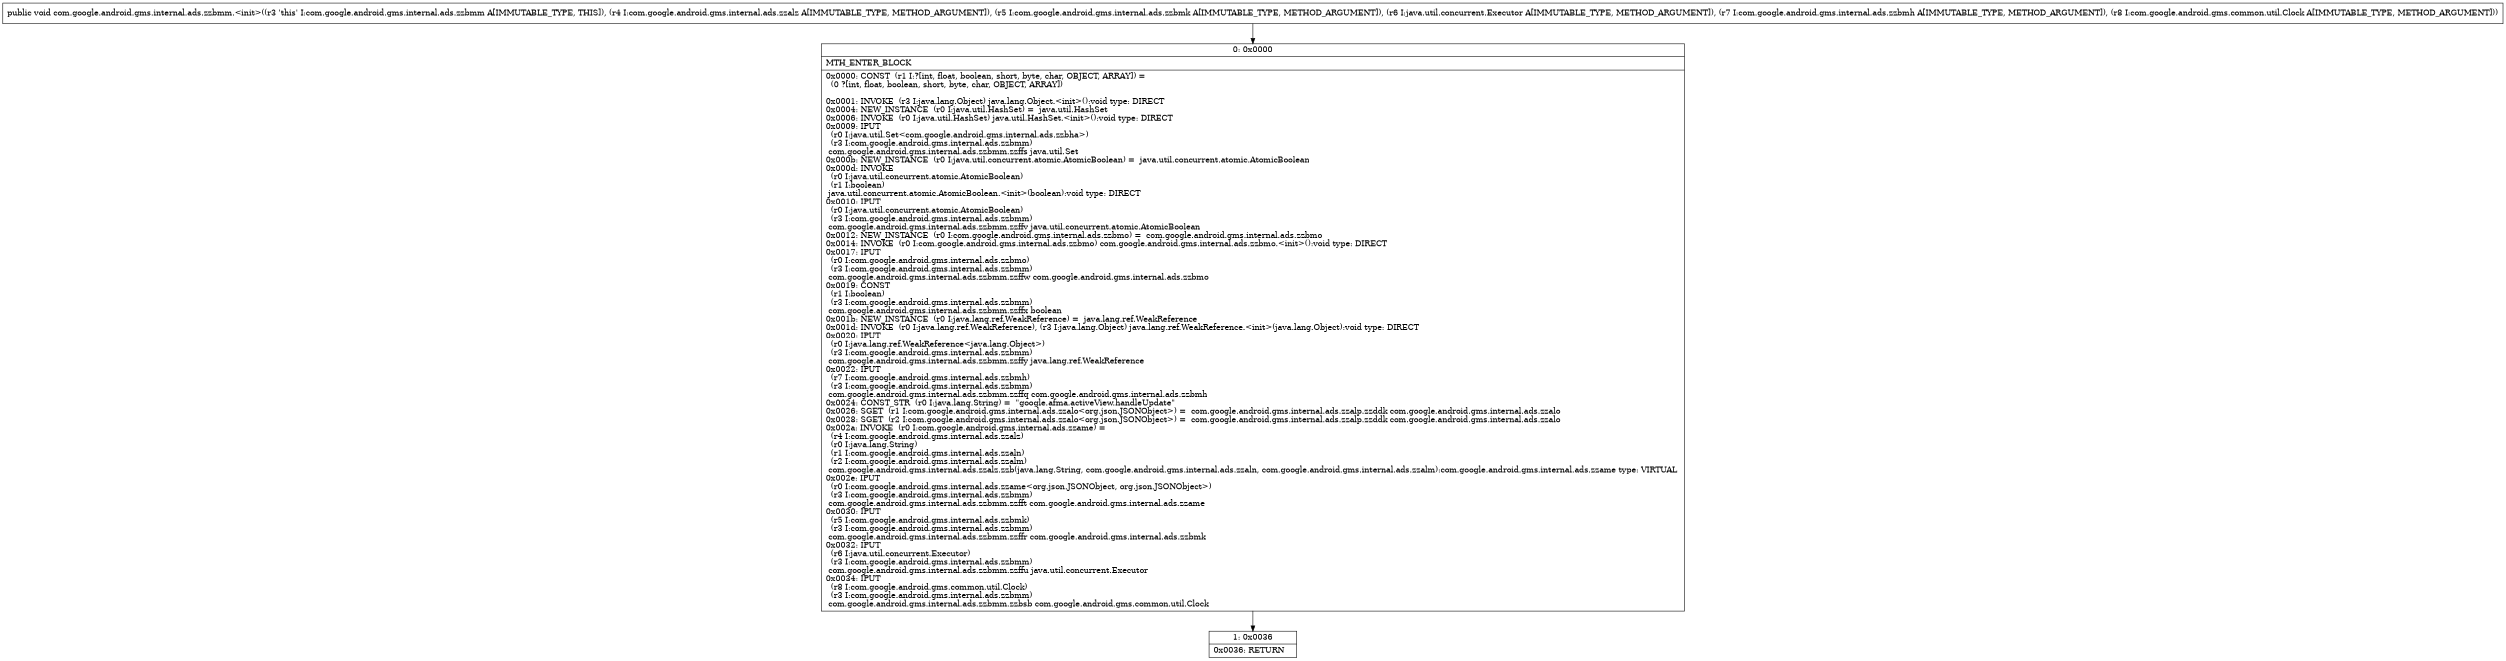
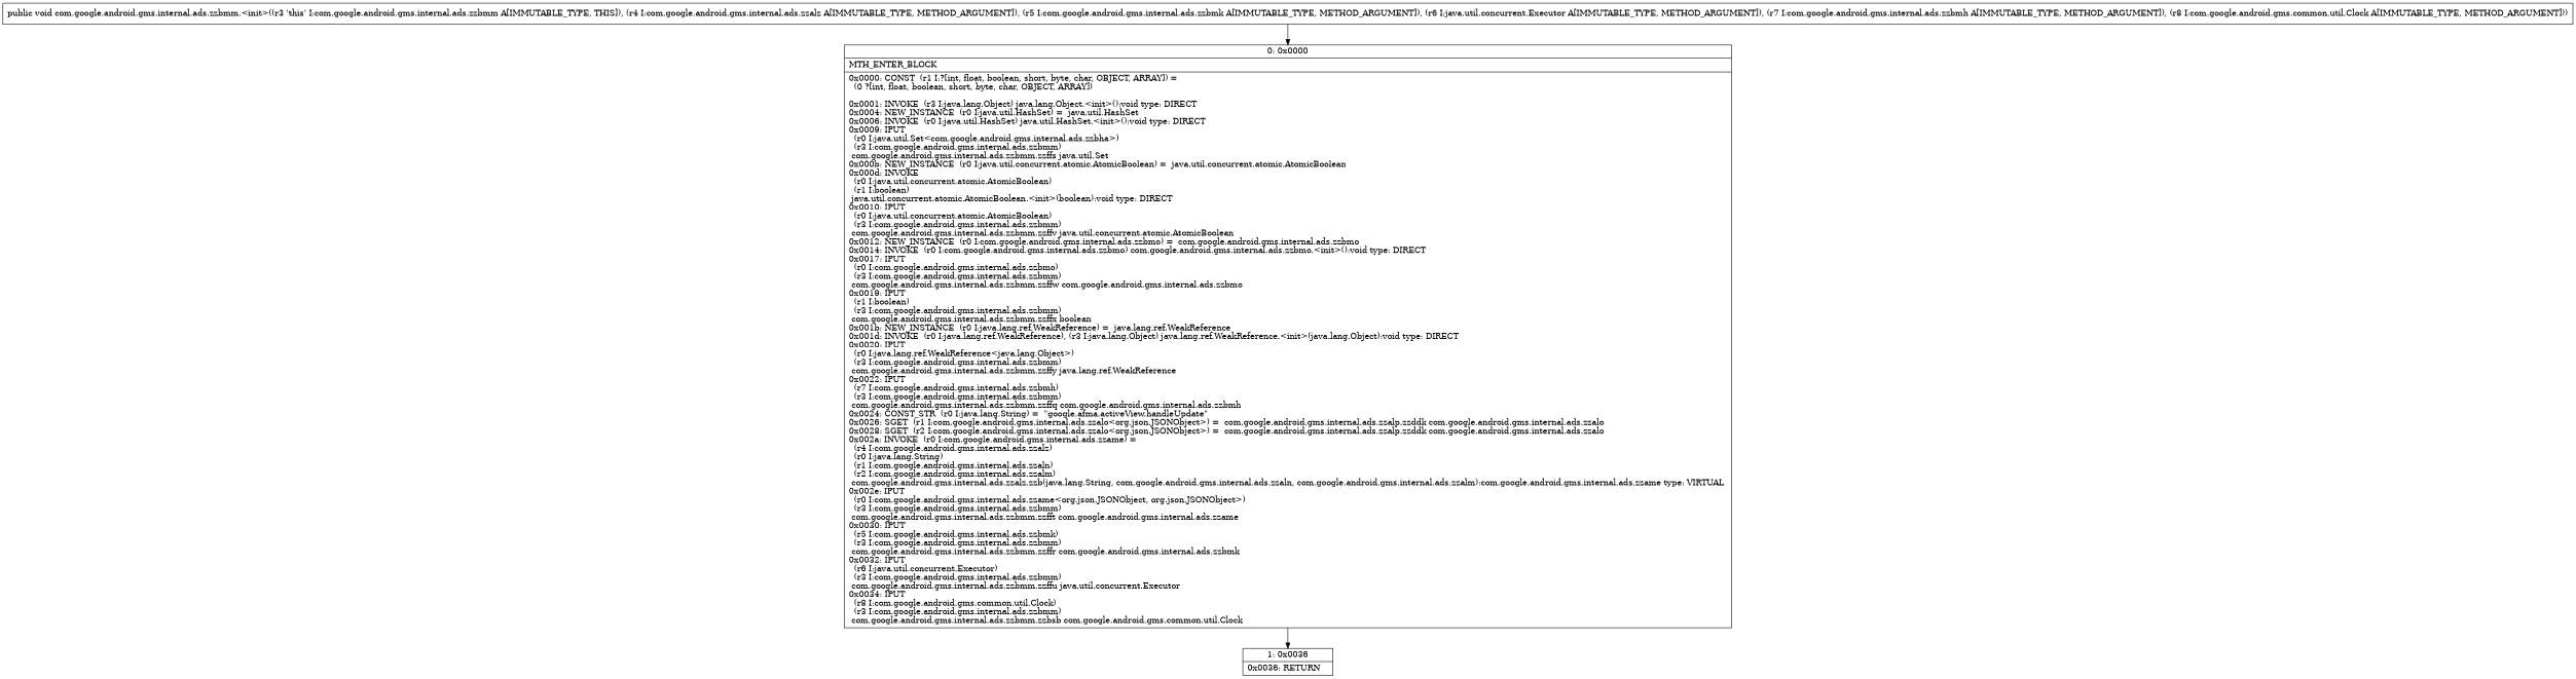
  digraph {
    node [shape=record]
-   n1 [label="{0\:\ 0x0000|MTH_ENTER_BLOCK\l|0x0000: CONST  (r1 I:?[int, float, boolean, short, byte, char, OBJECT, ARRAY]) = \l  (0 ?[int, float, boolean, short, byte, char, OBJECT, ARRAY])\l \l0x0001: INVOKE  (r3 I:java.lang.Object) java.lang.Object.\<init\>():void type: DIRECT \l0x0004: NEW_INSTANCE  (r0 I:java.util.HashSet) =  java.util.HashSet \l0x0006: INVOKE  (r0 I:java.util.HashSet) java.util.HashSet.\<init\>():void type: DIRECT \l0x0009: IPUT  \l  (r0 I:java.util.Set\<com.google.android.gms.internal.ads.zzbha\>)\l  (r3 I:com.google.android.gms.internal.ads.zzbmm)\l com.google.android.gms.internal.ads.zzbmm.zzffs java.util.Set \l0x000b: NEW_INSTANCE  (r0 I:java.util.concurrent.atomic.AtomicBoolean) =  java.util.concurrent.atomic.AtomicBoolean \l0x000d: INVOKE  \l  (r0 I:java.util.concurrent.atomic.AtomicBoolean)\l  (r1 I:boolean)\l java.util.concurrent.atomic.AtomicBoolean.\<init\>(boolean):void type: DIRECT \l0x0010: IPUT  \l  (r0 I:java.util.concurrent.atomic.AtomicBoolean)\l  (r3 I:com.google.android.gms.internal.ads.zzbmm)\l com.google.android.gms.internal.ads.zzbmm.zzffv java.util.concurrent.atomic.AtomicBoolean \l0x0012: NEW_INSTANCE  (r0 I:com.google.android.gms.internal.ads.zzbmo) =  com.google.android.gms.internal.ads.zzbmo \l0x0014: INVOKE  (r0 I:com.google.android.gms.internal.ads.zzbmo) com.google.android.gms.internal.ads.zzbmo.\<init\>():void type: DIRECT \l0x0017: IPUT  \l  (r0 I:com.google.android.gms.internal.ads.zzbmo)\l  (r3 I:com.google.android.gms.internal.ads.zzbmm)\l com.google.android.gms.internal.ads.zzbmm.zzffw com.google.android.gms.internal.ads.zzbmo \l0x0019: CONST  \l  (r1 I:boolean)\l  (r3 I:com.google.android.gms.internal.ads.zzbmm)\l com.google.android.gms.internal.ads.zzbmm.zzffx boolean \l0x001b: NEW_INSTANCE  (r0 I:java.lang.ref.WeakReference) =  java.lang.ref.WeakReference \l0x001d: INVOKE  (r0 I:java.lang.ref.WeakReference), (r3 I:java.lang.Object) java.lang.ref.WeakReference.\<init\>(java.lang.Object):void type: DIRECT \l0x0020: IPUT  \l  (r0 I:java.lang.ref.WeakReference\<java.lang.Object\>)\l  (r3 I:com.google.android.gms.internal.ads.zzbmm)\l com.google.android.gms.internal.ads.zzbmm.zzffy java.lang.ref.WeakReference \l0x0022: IPUT  \l  (r7 I:com.google.android.gms.internal.ads.zzbmh)\l  (r3 I:com.google.android.gms.internal.ads.zzbmm)\l com.google.android.gms.internal.ads.zzbmm.zzffq com.google.android.gms.internal.ads.zzbmh \l0x0024: CONST_STR  (r0 I:java.lang.String) =  \"google.afma.activeView.handleUpdate\" \l0x0026: SGET  (r1 I:com.google.android.gms.internal.ads.zzalo\<org.json.JSONObject\>) =  com.google.android.gms.internal.ads.zzalp.zzddk com.google.android.gms.internal.ads.zzalo \l0x0028: SGET  (r2 I:com.google.android.gms.internal.ads.zzalo\<org.json.JSONObject\>) =  com.google.android.gms.internal.ads.zzalp.zzddk com.google.android.gms.internal.ads.zzalo \l0x002a: INVOKE  (r0 I:com.google.android.gms.internal.ads.zzame) = \l  (r4 I:com.google.android.gms.internal.ads.zzalz)\l  (r0 I:java.lang.String)\l  (r1 I:com.google.android.gms.internal.ads.zzaln)\l  (r2 I:com.google.android.gms.internal.ads.zzalm)\l com.google.android.gms.internal.ads.zzalz.zzb(java.lang.String, com.google.android.gms.internal.ads.zzaln, com.google.android.gms.internal.ads.zzalm):com.google.android.gms.internal.ads.zzame type: VIRTUAL \l0x002e: IPUT  \l  (r0 I:com.google.android.gms.internal.ads.zzame\<org.json.JSONObject, org.json.JSONObject\>)\l  (r3 I:com.google.android.gms.internal.ads.zzbmm)\l com.google.android.gms.internal.ads.zzbmm.zzfft com.google.android.gms.internal.ads.zzame \l0x0030: IPUT  \l  (r5 I:com.google.android.gms.internal.ads.zzbmk)\l  (r3 I:com.google.android.gms.internal.ads.zzbmm)\l com.google.android.gms.internal.ads.zzbmm.zzffr com.google.android.gms.internal.ads.zzbmk \l0x0032: IPUT  \l  (r6 I:java.util.concurrent.Executor)\l  (r3 I:com.google.android.gms.internal.ads.zzbmm)\l com.google.android.gms.internal.ads.zzbmm.zzffu java.util.concurrent.Executor \l0x0034: IPUT  \l  (r8 I:com.google.android.gms.common.util.Clock)\l  (r3 I:com.google.android.gms.internal.ads.zzbmm)\l com.google.android.gms.internal.ads.zzbmm.zzbsb com.google.android.gms.common.util.Clock \l}"]
+   n1 [label="{0\:\ 0x0000|MTH_ENTER_BLOCK\l|0x0000: CONST  (r1 I:?[int, float, boolean, short, byte, char, OBJECT, ARRAY]) = \l  (0 ?[int, float, boolean, short, byte, char, OBJECT, ARRAY])\l \l0x0001: INVOKE  (r3 I:java.lang.Object) java.lang.Object.\<init\>():void type: DIRECT \l0x0004: NEW_INSTANCE  (r0 I:java.util.HashSet) =  java.util.HashSet \l0x0006: INVOKE  (r0 I:java.util.HashSet) java.util.HashSet.\<init\>():void type: DIRECT \l0x0009: IPUT  \l  (r0 I:java.util.Set\<com.google.android.gms.internal.ads.zzbha\>)\l  (r3 I:com.google.android.gms.internal.ads.zzbmm)\l com.google.android.gms.internal.ads.zzbmm.zzffs java.util.Set \l0x000b: NEW_INSTANCE  (r0 I:java.util.concurrent.atomic.AtomicBoolean) =  java.util.concurrent.atomic.AtomicBoolean \l0x000d: INVOKE  \l  (r0 I:java.util.concurrent.atomic.AtomicBoolean)\l  (r1 I:boolean)\l java.util.concurrent.atomic.AtomicBoolean.\<init\>(boolean):void type: DIRECT \l0x0010: IPUT  \l  (r0 I:java.util.concurrent.atomic.AtomicBoolean)\l  (r3 I:com.google.android.gms.internal.ads.zzbmm)\l com.google.android.gms.internal.ads.zzbmm.zzffv java.util.concurrent.atomic.AtomicBoolean \l0x0012: NEW_INSTANCE  (r0 I:com.google.android.gms.internal.ads.zzbmo) =  com.google.android.gms.internal.ads.zzbmo \l0x0014: INVOKE  (r0 I:com.google.android.gms.internal.ads.zzbmo) com.google.android.gms.internal.ads.zzbmo.\<init\>():void type: DIRECT \l0x0017: IPUT  \l  (r0 I:com.google.android.gms.internal.ads.zzbmo)\l  (r3 I:com.google.android.gms.internal.ads.zzbmm)\l com.google.android.gms.internal.ads.zzbmm.zzffw com.google.android.gms.internal.ads.zzbmo \l0x0019: IPUT  \l  (r1 I:boolean)\l  (r3 I:com.google.android.gms.internal.ads.zzbmm)\l com.google.android.gms.internal.ads.zzbmm.zzffx boolean \l0x001b: NEW_INSTANCE  (r0 I:java.lang.ref.WeakReference) =  java.lang.ref.WeakReference \l0x001d: INVOKE  (r0 I:java.lang.ref.WeakReference), (r3 I:java.lang.Object) java.lang.ref.WeakReference.\<init\>(java.lang.Object):void type: DIRECT \l0x0020: IPUT  \l  (r0 I:java.lang.ref.WeakReference\<java.lang.Object\>)\l  (r3 I:com.google.android.gms.internal.ads.zzbmm)\l com.google.android.gms.internal.ads.zzbmm.zzffy java.lang.ref.WeakReference \l0x0022: IPUT  \l  (r7 I:com.google.android.gms.internal.ads.zzbmh)\l  (r3 I:com.google.android.gms.internal.ads.zzbmm)\l com.google.android.gms.internal.ads.zzbmm.zzffq com.google.android.gms.internal.ads.zzbmh \l0x0024: CONST_STR  (r0 I:java.lang.String) =  \"google.afma.activeView.handleUpdate\" \l0x0026: SGET  (r1 I:com.google.android.gms.internal.ads.zzalo\<org.json.JSONObject\>) =  com.google.android.gms.internal.ads.zzalp.zzddk com.google.android.gms.internal.ads.zzalo \l0x0028: SGET  (r2 I:com.google.android.gms.internal.ads.zzalo\<org.json.JSONObject\>) =  com.google.android.gms.internal.ads.zzalp.zzddk com.google.android.gms.internal.ads.zzalo \l0x002a: INVOKE  (r0 I:com.google.android.gms.internal.ads.zzame) = \l  (r4 I:com.google.android.gms.internal.ads.zzalz)\l  (r0 I:java.lang.String)\l  (r1 I:com.google.android.gms.internal.ads.zzaln)\l  (r2 I:com.google.android.gms.internal.ads.zzalm)\l com.google.android.gms.internal.ads.zzalz.zzb(java.lang.String, com.google.android.gms.internal.ads.zzaln, com.google.android.gms.internal.ads.zzalm):com.google.android.gms.internal.ads.zzame type: VIRTUAL \l0x002e: IPUT  \l  (r0 I:com.google.android.gms.internal.ads.zzame\<org.json.JSONObject, org.json.JSONObject\>)\l  (r3 I:com.google.android.gms.internal.ads.zzbmm)\l com.google.android.gms.internal.ads.zzbmm.zzfft com.google.android.gms.internal.ads.zzame \l0x0030: IPUT  \l  (r5 I:com.google.android.gms.internal.ads.zzbmk)\l  (r3 I:com.google.android.gms.internal.ads.zzbmm)\l com.google.android.gms.internal.ads.zzbmm.zzffr com.google.android.gms.internal.ads.zzbmk \l0x0032: IPUT  \l  (r6 I:java.util.concurrent.Executor)\l  (r3 I:com.google.android.gms.internal.ads.zzbmm)\l com.google.android.gms.internal.ads.zzbmm.zzffu java.util.concurrent.Executor \l0x0034: IPUT  \l  (r8 I:com.google.android.gms.common.util.Clock)\l  (r3 I:com.google.android.gms.internal.ads.zzbmm)\l com.google.android.gms.internal.ads.zzbmm.zzbsb com.google.android.gms.common.util.Clock \l}"]
    n2 [label="{1\:\ 0x0036|0x0036: RETURN   \l}"]
    n3 [label="{public void com.google.android.gms.internal.ads.zzbmm.\<init\>((r3 'this' I:com.google.android.gms.internal.ads.zzbmm A[IMMUTABLE_TYPE, THIS]), (r4 I:com.google.android.gms.internal.ads.zzalz A[IMMUTABLE_TYPE, METHOD_ARGUMENT]), (r5 I:com.google.android.gms.internal.ads.zzbmk A[IMMUTABLE_TYPE, METHOD_ARGUMENT]), (r6 I:java.util.concurrent.Executor A[IMMUTABLE_TYPE, METHOD_ARGUMENT]), (r7 I:com.google.android.gms.internal.ads.zzbmh A[IMMUTABLE_TYPE, METHOD_ARGUMENT]), (r8 I:com.google.android.gms.common.util.Clock A[IMMUTABLE_TYPE, METHOD_ARGUMENT])) }"]
    n1 -> n2
    n3 -> n1
  }
